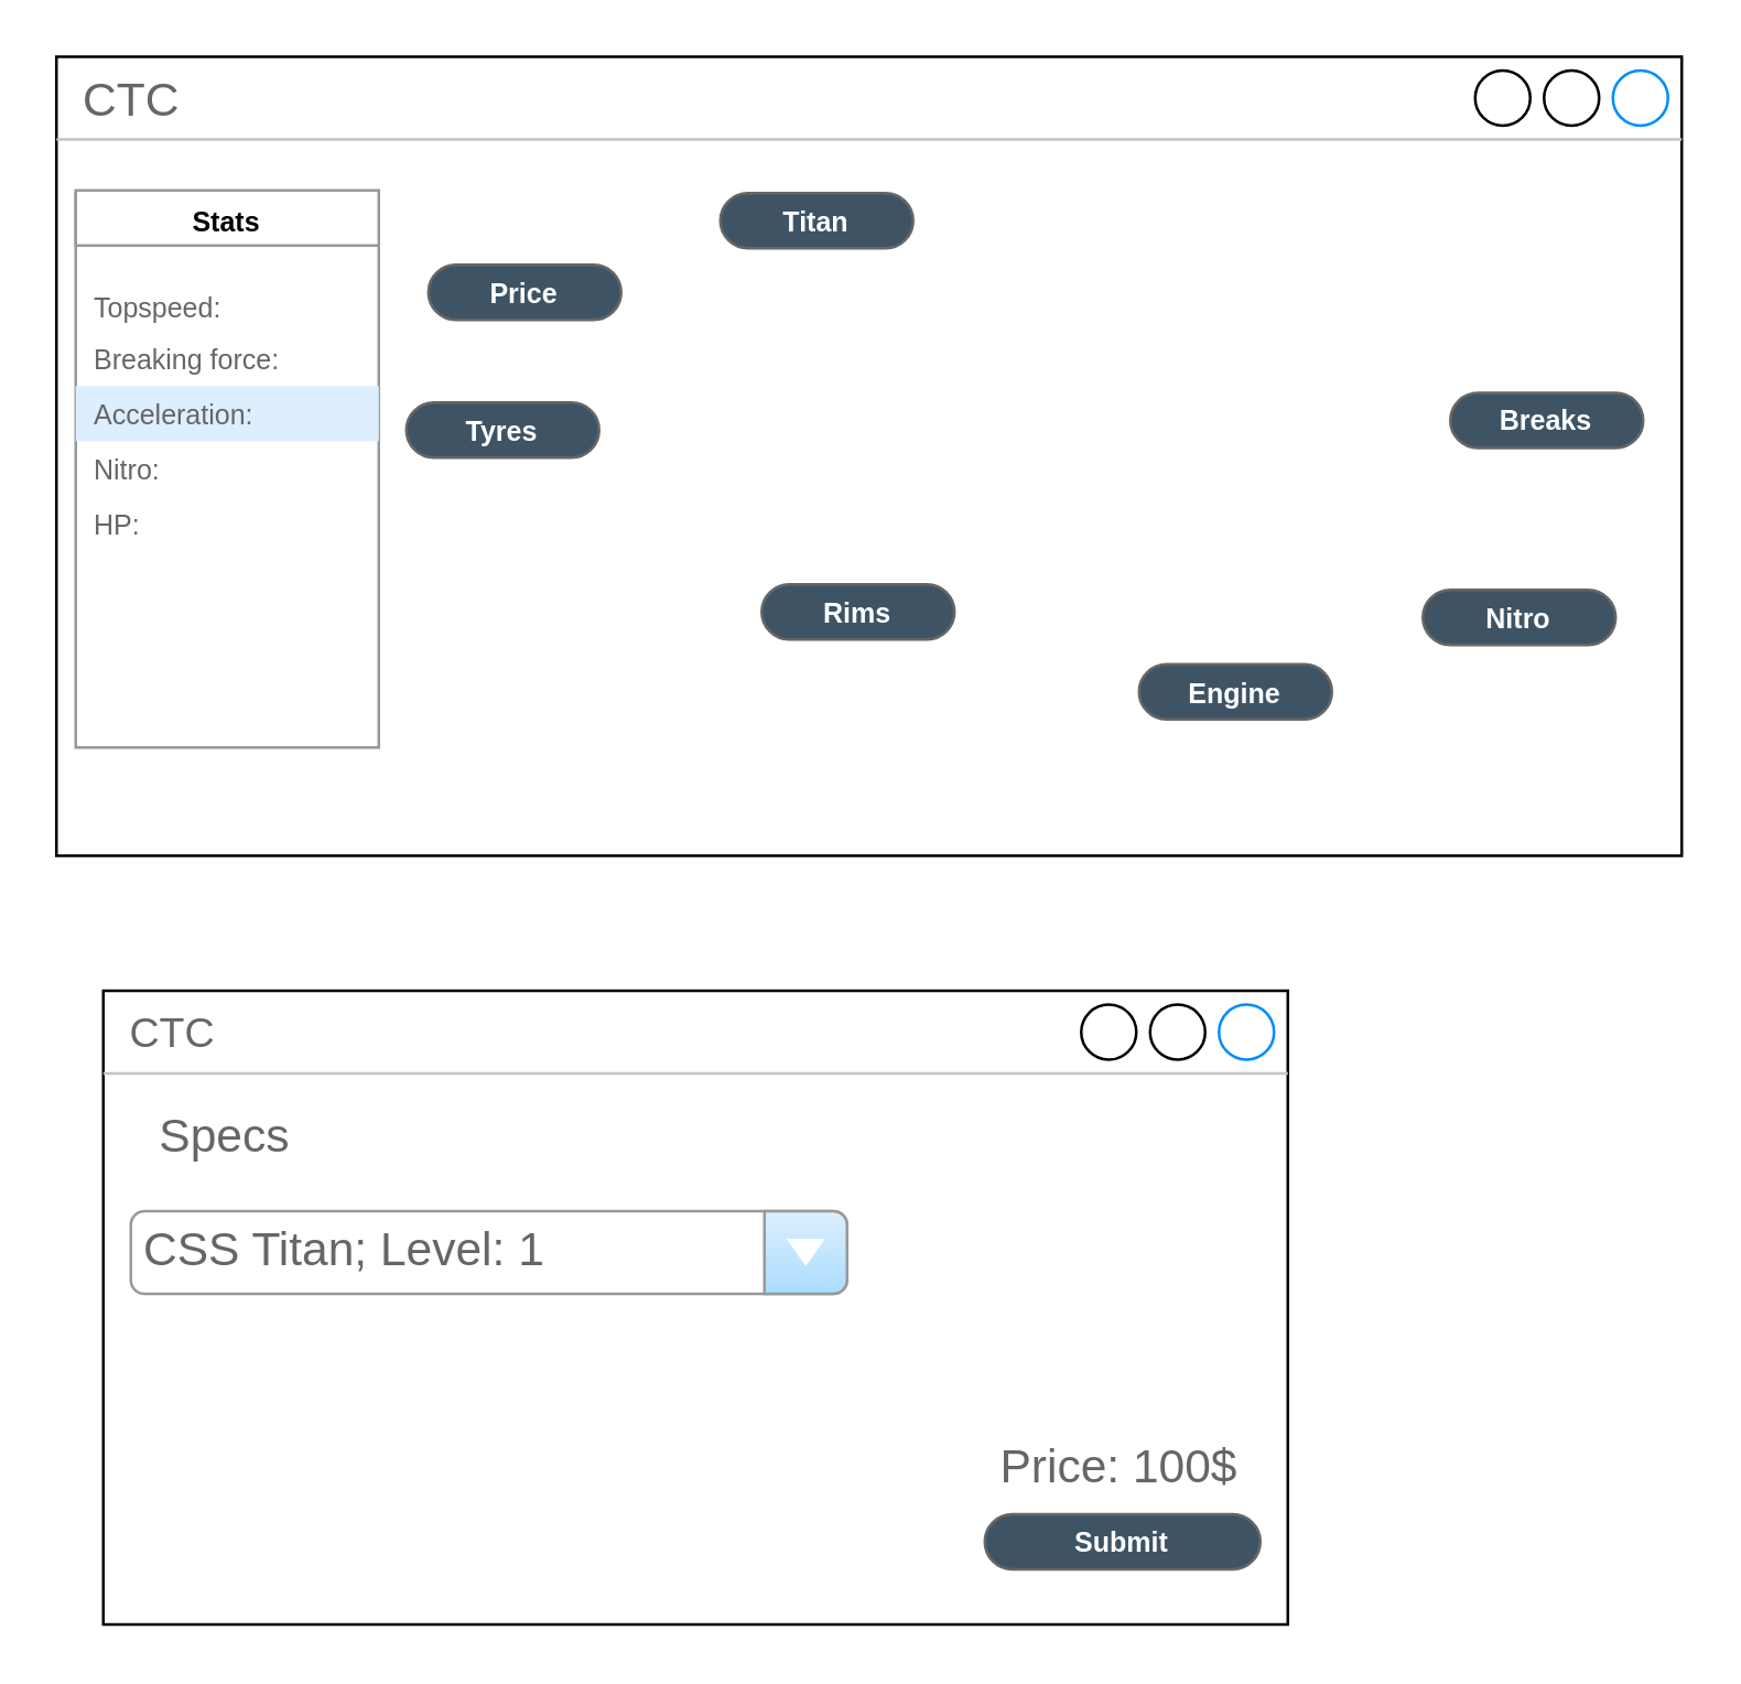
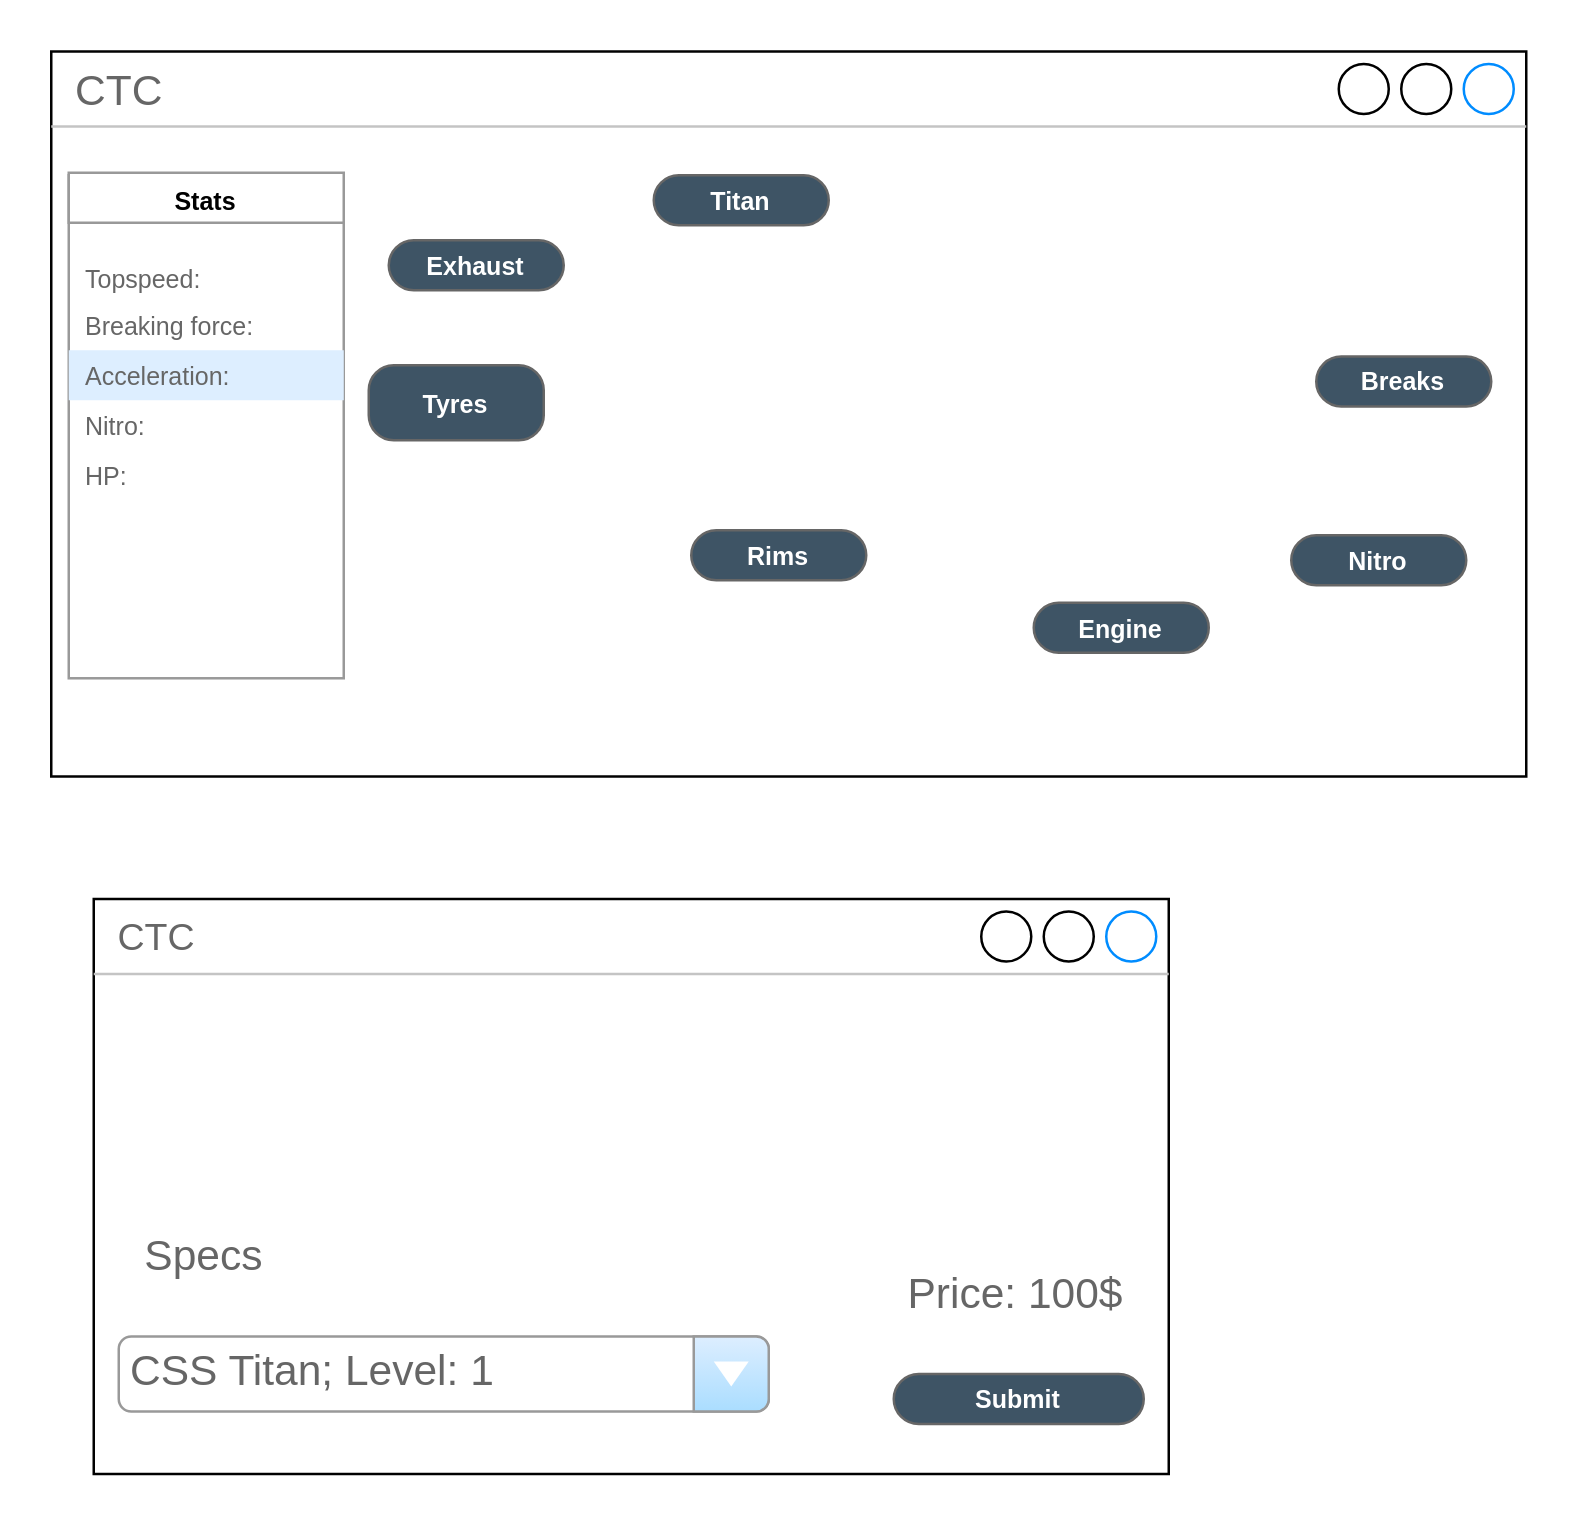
  <mxCell id="0" />
  <mxCell id="1" parent="0" />
  <mxCell id="2" value="CTC" style="strokeWidth=1;shadow=0;dashed=0;align=center;html=1;shape=mxgraph.mockup.containers.window;align=left;verticalAlign=top;spacingLeft=8;strokeColor2=#008cff;strokeColor3=#c4c4c4;fontColor=#666666;mainText=;fontSize=17;labelBackgroundColor=none;whiteSpace=wrap;" vertex="1" parent="1"><mxGeometry x="20" y="20" width="590" height="290" as="geometry" /></mxCell>
  <mxCell id="3" value="" style="shape=image;verticalLabelPosition=bottom;labelBackgroundColor=default;verticalAlign=top;aspect=fixed;imageAspect=0;image=https://static.vecteezy.com/system/resources/thumbnails/007/473/763/small_2x/black-and-white-car-illustration-for-conceptual-design-free-vector.jpg;" vertex="1" parent="1"><mxGeometry x="223" y="94.08" width="304.19" height="147.42" as="geometry" /></mxCell>
- <mxCell id="4" value="Tyres" style="strokeWidth=1;shadow=0;dashed=0;align=center;html=1;shape=mxgraph.mockup.buttons.button;strokeColor=#666666;fontColor=#ffffff;mainText=;buttonStyle=round;fontSize=10;fontStyle=1;fillColor=#3e5465;whiteSpace=wrap;" vertex="1" parent="1"><mxGeometry x="147" y="145.5" width="70" height="20" as="geometry" /></mxCell>
+ <mxCell id="4" value="Tyres" style="strokeWidth=1;shadow=0;dashed=0;align=center;html=1;shape=mxgraph.mockup.buttons.button;strokeColor=#666666;fontColor=#ffffff;mainText=;buttonStyle=round;fontSize=10;fontStyle=1;fillColor=#3e5465;whiteSpace=wrap;" vertex="1" parent="1"><mxGeometry x="147" y="145.5" width="70" height="30" as="geometry" /></mxCell>
  <mxCell id="5" value="Titan" style="strokeWidth=1;shadow=0;dashed=0;align=center;html=1;shape=mxgraph.mockup.buttons.button;strokeColor=#666666;fontColor=#ffffff;mainText=;buttonStyle=round;fontSize=10;fontStyle=1;fillColor=#3e5465;whiteSpace=wrap;" vertex="1" parent="1"><mxGeometry x="261" y="69.5" width="70" height="20" as="geometry" /></mxCell>
  <mxCell id="6" value="Rims" style="strokeWidth=1;shadow=0;dashed=0;align=center;html=1;shape=mxgraph.mockup.buttons.button;strokeColor=#666666;fontColor=#ffffff;mainText=;buttonStyle=round;fontSize=10;fontStyle=1;fillColor=#3e5465;whiteSpace=wrap;" vertex="1" parent="1"><mxGeometry x="276" y="211.5" width="70" height="20" as="geometry" /></mxCell>
  <mxCell id="7" value="Engine" style="strokeWidth=1;shadow=0;dashed=0;align=center;html=1;shape=mxgraph.mockup.buttons.button;strokeColor=#666666;fontColor=#ffffff;mainText=;buttonStyle=round;fontSize=10;fontStyle=1;fillColor=#3e5465;whiteSpace=wrap;" vertex="1" parent="1"><mxGeometry x="413" y="240.5" width="70" height="20" as="geometry" /></mxCell>
  <mxCell id="8" value="Nitro" style="strokeWidth=1;shadow=0;dashed=0;align=center;html=1;shape=mxgraph.mockup.buttons.button;strokeColor=#666666;fontColor=#ffffff;mainText=;buttonStyle=round;fontSize=10;fontStyle=1;fillColor=#3e5465;whiteSpace=wrap;" vertex="1" parent="1"><mxGeometry x="516" y="213.5" width="70" height="20" as="geometry" /></mxCell>
- <mxCell id="9" value="Price" style="strokeWidth=1;shadow=0;dashed=0;align=center;html=1;shape=mxgraph.mockup.buttons.button;strokeColor=#666666;fontColor=#ffffff;mainText=;buttonStyle=round;fontSize=10;fontStyle=1;fillColor=#3e5465;whiteSpace=wrap;" vertex="1" parent="1"><mxGeometry x="155" y="95.5" width="70" height="20" as="geometry" /></mxCell>
+ <mxCell id="9" value="Exhaust" style="strokeWidth=1;shadow=0;dashed=0;align=center;html=1;shape=mxgraph.mockup.buttons.button;strokeColor=#666666;fontColor=#ffffff;mainText=;buttonStyle=round;fontSize=10;fontStyle=1;fillColor=#3e5465;whiteSpace=wrap;" vertex="1" parent="1"><mxGeometry x="155" y="95.5" width="70" height="20" as="geometry" /></mxCell>
  <mxCell id="10" value="Breaks" style="strokeWidth=1;shadow=0;dashed=0;align=center;html=1;shape=mxgraph.mockup.buttons.button;strokeColor=#666666;fontColor=#ffffff;mainText=;buttonStyle=round;fontSize=10;fontStyle=1;fillColor=#3e5465;whiteSpace=wrap;" vertex="1" parent="1"><mxGeometry x="526" y="142" width="70" height="20" as="geometry" /></mxCell>
  <mxCell id="11" value="" style="strokeWidth=1;shadow=0;dashed=0;align=center;html=1;shape=mxgraph.mockup.forms.rrect;rSize=0;strokeColor=#999999;fillColor=#ffffff;fontSize=10;" vertex="1" parent="1"><mxGeometry x="27" y="69.5" width="110" height="201.21" as="geometry" /></mxCell>
  <mxCell id="12" value="&lt;font color=&quot;#000000&quot; style=&quot;font-size: 10px;&quot;&gt;&lt;b&gt;Stats&lt;/b&gt;&lt;/font&gt;" style="strokeWidth=1;shadow=0;dashed=0;align=center;html=1;shape=mxgraph.mockup.forms.rrect;rSize=0;strokeColor=#999999;fontColor=#008cff;fontSize=17;fillColor=#ffffff;resizeWidth=1;whiteSpace=wrap;" vertex="1" parent="11"><mxGeometry width="110" height="20" relative="1" as="geometry"><mxPoint y="-1" as="offset" /></mxGeometry></mxCell>
  <mxCell id="13" value="&lt;font style=&quot;font-size: 10px;&quot;&gt;Topspeed:&lt;/font&gt;" style="strokeWidth=1;shadow=0;dashed=0;align=center;html=1;shape=mxgraph.mockup.forms.anchor;fontSize=17;fontColor=#666666;align=left;spacingLeft=5;resizeWidth=1;whiteSpace=wrap;" vertex="1" parent="11"><mxGeometry width="110.0" height="20" relative="1" as="geometry"><mxPoint y="30" as="offset" /></mxGeometry></mxCell>
  <mxCell id="14" value="Breaking force:" style="strokeWidth=1;shadow=0;dashed=0;align=center;html=1;shape=mxgraph.mockup.forms.anchor;fontSize=10;fontColor=#666666;align=left;spacingLeft=5;resizeWidth=1;whiteSpace=wrap;" vertex="1" parent="11"><mxGeometry width="110.0" height="20" relative="1" as="geometry"><mxPoint y="50" as="offset" /></mxGeometry></mxCell>
  <mxCell id="15" value="Acceleration:" style="strokeWidth=1;shadow=0;dashed=0;align=center;html=1;shape=mxgraph.mockup.forms.rrect;rSize=0;fontSize=10;fontColor=#666666;align=left;spacingLeft=5;fillColor=#ddeeff;strokeColor=none;resizeWidth=1;whiteSpace=wrap;" vertex="1" parent="11"><mxGeometry width="110.0" height="20" relative="1" as="geometry"><mxPoint y="70" as="offset" /></mxGeometry></mxCell>
  <mxCell id="16" value="Nitro:" style="strokeWidth=1;shadow=0;dashed=0;align=center;html=1;shape=mxgraph.mockup.forms.anchor;fontSize=10;fontColor=#666666;align=left;spacingLeft=5;resizeWidth=1;whiteSpace=wrap;" vertex="1" parent="11"><mxGeometry width="110.0" height="20" relative="1" as="geometry"><mxPoint y="90" as="offset" /></mxGeometry></mxCell>
  <mxCell id="17" value="HP:&amp;nbsp;" style="strokeWidth=1;shadow=0;dashed=0;align=center;html=1;shape=mxgraph.mockup.forms.anchor;fontSize=10;fontColor=#666666;align=left;spacingLeft=5;resizeWidth=1;whiteSpace=wrap;fillColor=#455EFF;" vertex="1" parent="11"><mxGeometry width="110" height="20" relative="1" as="geometry"><mxPoint y="110" as="offset" /></mxGeometry></mxCell>
  <mxCell id="18" value="&lt;font style=&quot;font-size: 15px;&quot;&gt;CTC&lt;/font&gt;" style="strokeWidth=1;shadow=0;dashed=0;align=center;html=1;shape=mxgraph.mockup.containers.window;align=left;verticalAlign=top;spacingLeft=8;strokeColor2=#008cff;strokeColor3=#c4c4c4;fontColor=#666666;mainText=;fontSize=15;labelBackgroundColor=none;whiteSpace=wrap;" vertex="1" parent="1"><mxGeometry x="37" y="359" width="430" height="230" as="geometry" /></mxCell>
- <mxCell id="19" value="&amp;nbsp;Specs" style="strokeWidth=1;shadow=0;dashed=0;align=center;html=1;shape=mxgraph.mockup.text.textBox;fontColor=#666666;align=left;fontSize=17;spacingLeft=4;spacingTop=-3;whiteSpace=wrap;strokeColor=none;mainText=" vertex="1" parent="1"><mxGeometry x="47" y="399" width="150" height="30" as="geometry" /></mxCell>
- <mxCell id="20" value="CSS Titan; Level: 1" style="strokeWidth=1;shadow=0;dashed=0;align=center;html=1;shape=mxgraph.mockup.forms.comboBox;strokeColor=#999999;fillColor=#ddeeff;align=left;fillColor2=#aaddff;mainText=;fontColor=#666666;fontSize=17;spacingLeft=3;" vertex="1" parent="1"><mxGeometry x="47" y="439" width="260" height="30" as="geometry" /></mxCell>
- <mxCell id="21" value="Price: 100$" style="strokeWidth=1;shadow=0;dashed=0;align=center;html=1;shape=mxgraph.mockup.text.textBox;fontColor=#666666;align=left;fontSize=17;spacingLeft=4;spacingTop=-3;whiteSpace=wrap;strokeColor=none;mainText=" vertex="1" parent="1"><mxGeometry x="357" y="519" width="96" height="30" as="geometry" /></mxCell>
+ <mxCell id="19" value="&amp;nbsp;Specs" style="strokeWidth=1;shadow=0;dashed=0;align=center;html=1;shape=mxgraph.mockup.text.textBox;fontColor=#666666;align=left;fontSize=17;spacingLeft=4;spacingTop=-3;whiteSpace=wrap;strokeColor=none;mainText=" vertex="1" parent="1"><mxGeometry x="47" y="489" width="150" height="30" as="geometry" /></mxCell>
+ <mxCell id="20" value="CSS Titan; Level: 1" style="strokeWidth=1;shadow=0;dashed=0;align=center;html=1;shape=mxgraph.mockup.forms.comboBox;strokeColor=#999999;fillColor=#ddeeff;align=left;fillColor2=#aaddff;mainText=;fontColor=#666666;fontSize=17;spacingLeft=3;" vertex="1" parent="1"><mxGeometry x="47" y="534" width="260" height="30" as="geometry" /></mxCell>
+ <mxCell id="21" value="Price: 100$" style="strokeWidth=1;shadow=0;dashed=0;align=center;html=1;shape=mxgraph.mockup.text.textBox;fontColor=#666666;align=left;fontSize=17;spacingLeft=4;spacingTop=-3;whiteSpace=wrap;strokeColor=none;mainText=" vertex="1" parent="1"><mxGeometry x="357" y="504" width="96" height="30" as="geometry" /></mxCell>
  <mxCell id="22" value="Submit" style="strokeWidth=1;shadow=0;dashed=0;align=center;html=1;shape=mxgraph.mockup.buttons.button;strokeColor=#666666;fontColor=#ffffff;mainText=;buttonStyle=round;fontSize=10;fontStyle=1;fillColor=#3e5465;whiteSpace=wrap;" vertex="1" parent="1"><mxGeometry x="357" y="549" width="100" height="20" as="geometry" /></mxCell>
